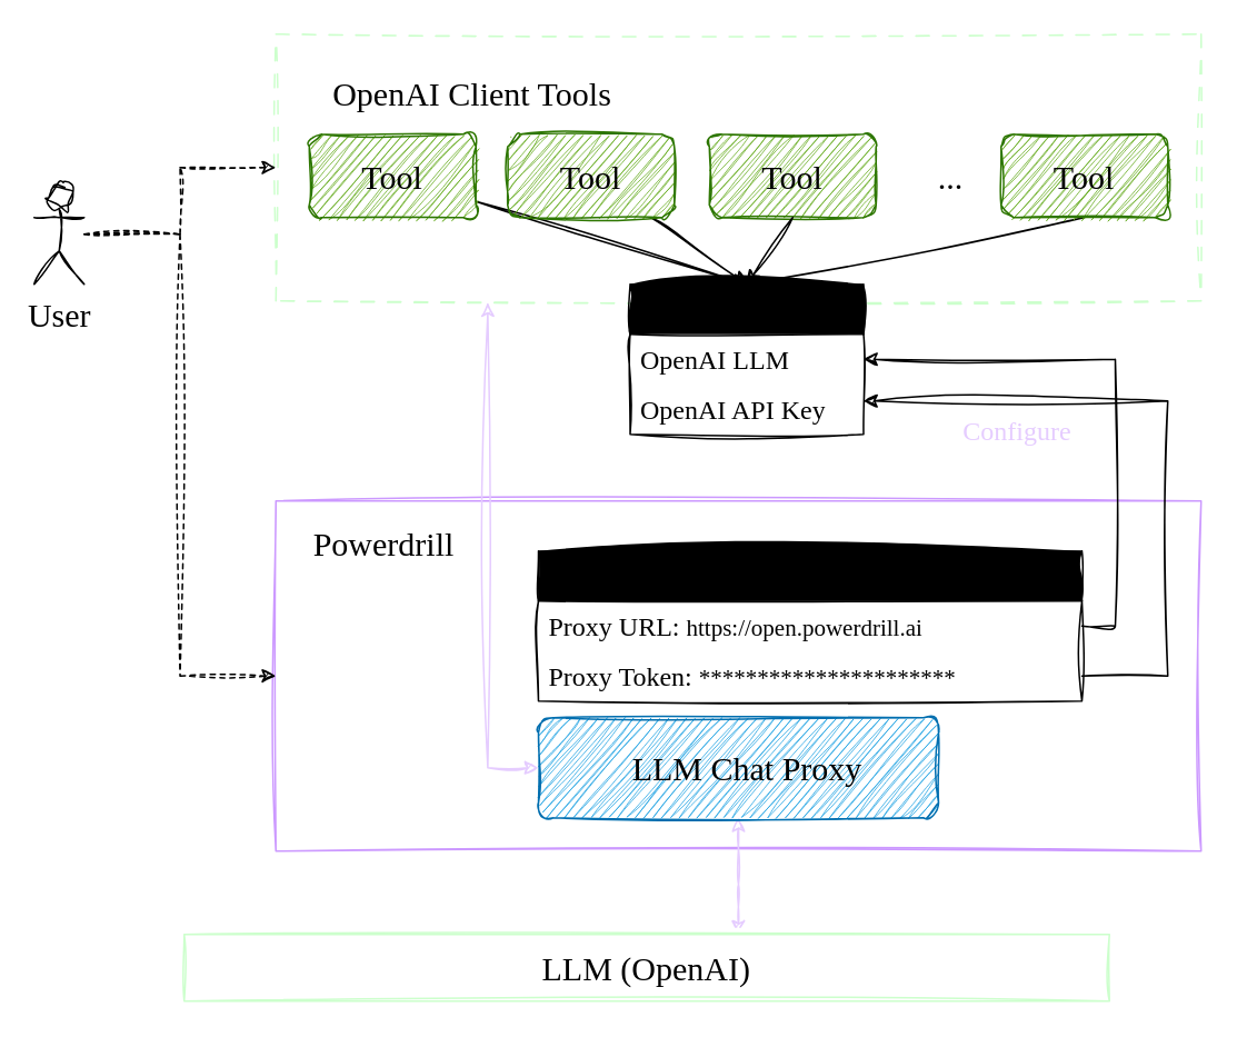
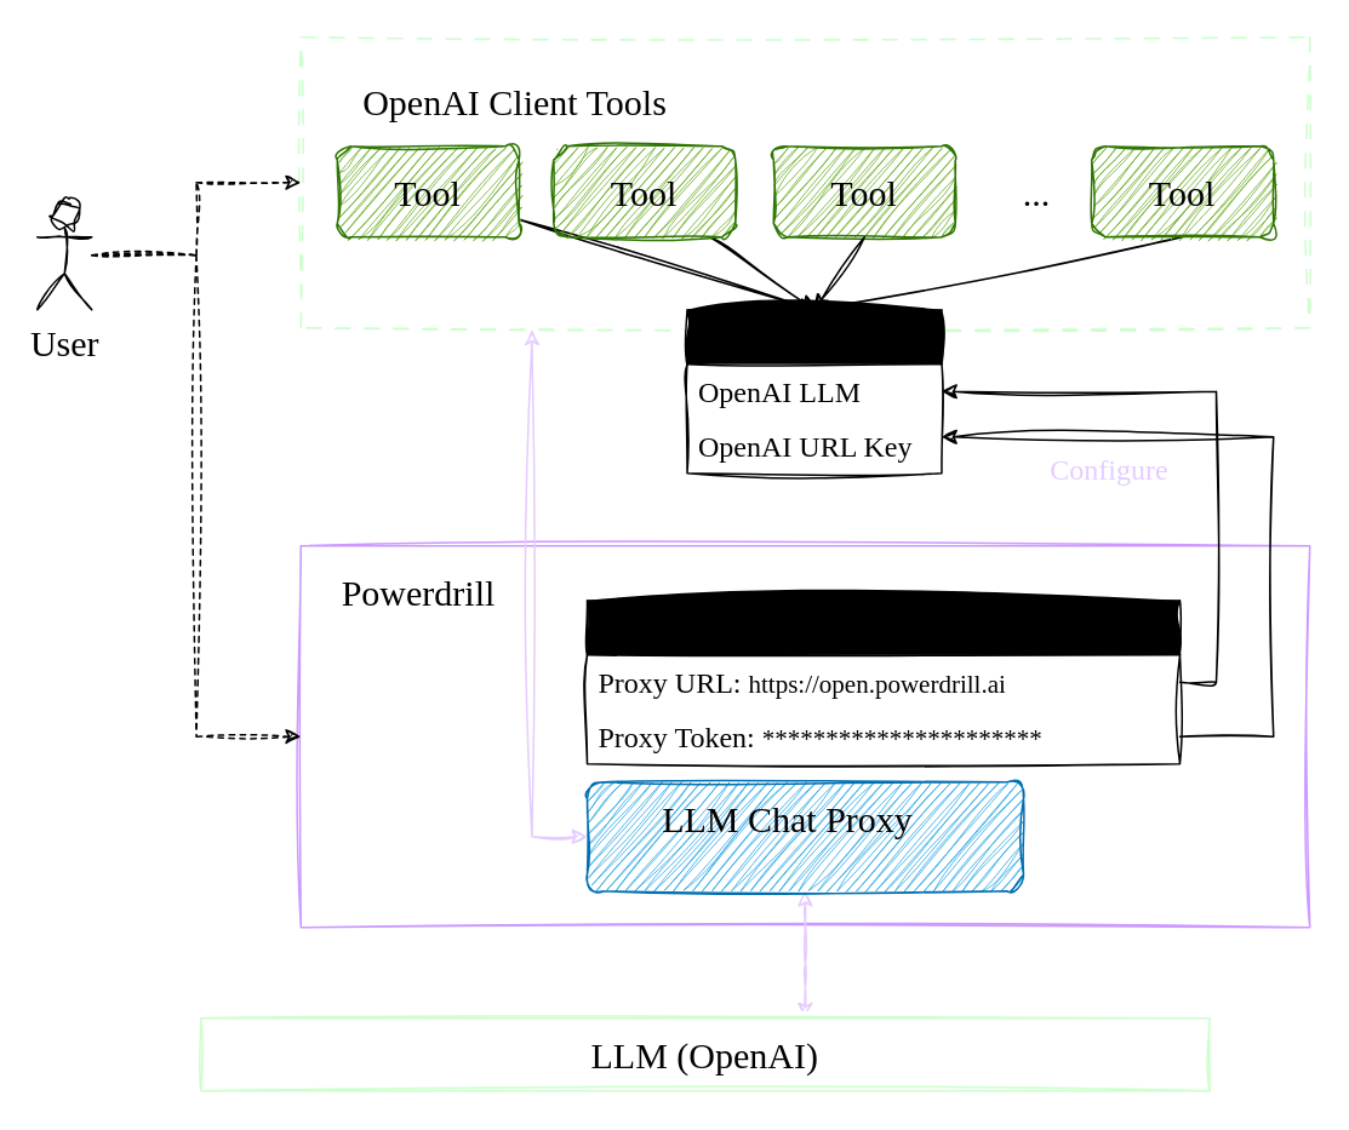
  <mxCell id="0" />
  <mxCell id="1" parent="0" />
  <mxCell id="2" value="" style="rounded=0;whiteSpace=wrap;html=1;sketch=1;hachureGap=4;jiggle=2;curveFitting=1;fontFamily=Architects Daughter;fontSource=https%3A%2F%2Ffonts.googleapis.com%2Fcss%3Ffamily%3DArchitects%2BDaughter;fontSize=20;strokeColor=#CC99FF;" parent="1" vertex="1"><mxGeometry x="165" y="300" width="555" height="210" as="geometry" /></mxCell>
  <mxCell id="3" style="edgeStyle=orthogonalEdgeStyle;rounded=0;sketch=1;hachureGap=4;jiggle=2;curveFitting=1;orthogonalLoop=1;jettySize=auto;html=1;entryX=0.229;entryY=1.006;entryDx=0;entryDy=0;entryPerimeter=0;fontFamily=Architects Daughter;fontSource=https%3A%2F%2Ffonts.googleapis.com%2Fcss%3Ffamily%3DArchitects%2BDaughter;fontSize=16;exitX=0;exitY=0.5;exitDx=0;exitDy=0;startArrow=classic;startFill=1;strokeColor=#E5CCFF;" edge="1" parent="1" source="5" target="8"><mxGeometry relative="1" as="geometry" /></mxCell>
  <mxCell id="4" style="edgeStyle=orthogonalEdgeStyle;rounded=0;sketch=1;hachureGap=4;jiggle=2;curveFitting=1;orthogonalLoop=1;jettySize=auto;html=1;fontFamily=Architects Daughter;fontSource=https%3A%2F%2Ffonts.googleapis.com%2Fcss%3Ffamily%3DArchitects%2BDaughter;fontSize=16;startArrow=classic;startFill=1;strokeColor=#E5CCFF;" edge="1" parent="1" source="5" target="35"><mxGeometry relative="1" as="geometry"><Array as="points"><mxPoint x="443" y="530" /><mxPoint x="443" y="530" /></Array></mxGeometry></mxCell>
  <mxCell id="5" value="" style="rounded=1;whiteSpace=wrap;html=1;sketch=1;curveFitting=1;jiggle=2;fillColor=#1ba1e2;fontColor=#ffffff;strokeColor=#006EAF;" parent="1" vertex="1"><mxGeometry x="322.5" y="430" width="240" height="60" as="geometry" /></mxCell>
- <mxCell id="6" value="LLM Chat Proxy" style="text;html=1;strokeColor=none;fillColor=none;align=center;verticalAlign=middle;whiteSpace=wrap;rounded=0;fontSize=20;fontFamily=Architects Daughter;" parent="1" vertex="1"><mxGeometry x="352.5" y="450" width="190" height="20" as="geometry" /></mxCell>
+ <mxCell id="6" value="LLM Chat Proxy" style="text;html=1;strokeColor=none;fillColor=none;align=center;verticalAlign=middle;whiteSpace=wrap;rounded=0;fontSize=20;fontFamily=Architects Daughter;" parent="1" vertex="1"><mxGeometry x="337.5" y="440" width="190" height="20" as="geometry" /></mxCell>
  <mxCell id="7" value="Powerdrill" style="text;html=1;strokeColor=none;fillColor=none;align=center;verticalAlign=middle;whiteSpace=wrap;rounded=0;fontSize=20;fontFamily=Architects Daughter;" parent="1" vertex="1"><mxGeometry x="200" y="310" width="60" height="30" as="geometry" /></mxCell>
  <mxCell id="8" value="" style="rounded=0;whiteSpace=wrap;html=1;sketch=1;hachureGap=4;jiggle=2;curveFitting=1;fontFamily=Architects Daughter;fontSource=https%3A%2F%2Ffonts.googleapis.com%2Fcss%3Ffamily%3DArchitects%2BDaughter;fontSize=20;strokeColor=#CCFFCC;dashed=1;dashPattern=8 8;" parent="1" vertex="1"><mxGeometry x="165" y="20" width="555" height="160" as="geometry" /></mxCell>
  <mxCell id="9" value="OpenAI Client Tools" style="text;html=1;strokeColor=none;fillColor=none;align=center;verticalAlign=middle;whiteSpace=wrap;rounded=0;fontSize=20;fontFamily=Architects Daughter;" parent="1" vertex="1"><mxGeometry x="170" y="40" width="226" height="30" as="geometry" /></mxCell>
  <mxCell id="10" style="rounded=0;sketch=1;hachureGap=4;jiggle=2;curveFitting=1;orthogonalLoop=1;jettySize=auto;html=1;entryX=0.5;entryY=0;entryDx=0;entryDy=0;fontFamily=Architects Daughter;fontSource=https%3A%2F%2Ffonts.googleapis.com%2Fcss%3Ffamily%3DArchitects%2BDaughter;fontSize=16;" parent="1" source="11" target="30" edge="1"><mxGeometry relative="1" as="geometry" /></mxCell>
  <mxCell id="11" value="" style="rounded=1;whiteSpace=wrap;html=1;sketch=1;curveFitting=1;jiggle=2;fillColor=#60a917;fontColor=#ffffff;strokeColor=#2D7600;" parent="1" vertex="1"><mxGeometry x="185" y="80" width="100" height="50" as="geometry" /></mxCell>
  <mxCell id="12" value="Tool" style="text;html=1;strokeColor=none;fillColor=none;align=center;verticalAlign=middle;whiteSpace=wrap;rounded=0;fontSize=20;fontFamily=Architects Daughter;" parent="1" vertex="1"><mxGeometry x="205" y="90" width="60" height="30" as="geometry" /></mxCell>
  <mxCell id="13" style="rounded=0;sketch=1;hachureGap=4;jiggle=2;curveFitting=1;orthogonalLoop=1;jettySize=auto;html=1;entryX=0.5;entryY=0;entryDx=0;entryDy=0;fontFamily=Architects Daughter;fontSource=https%3A%2F%2Ffonts.googleapis.com%2Fcss%3Ffamily%3DArchitects%2BDaughter;fontSize=16;" parent="1" source="14" target="30" edge="1"><mxGeometry relative="1" as="geometry" /></mxCell>
  <mxCell id="14" value="" style="rounded=1;whiteSpace=wrap;html=1;sketch=1;curveFitting=1;jiggle=2;fillColor=#60a917;fontColor=#ffffff;strokeColor=#2D7600;" parent="1" vertex="1"><mxGeometry x="304" y="80" width="100" height="50" as="geometry" /></mxCell>
  <mxCell id="15" value="Tool" style="text;html=1;strokeColor=none;fillColor=none;align=center;verticalAlign=middle;whiteSpace=wrap;rounded=0;fontSize=20;fontFamily=Architects Daughter;" parent="1" vertex="1"><mxGeometry x="324" y="90" width="60" height="30" as="geometry" /></mxCell>
  <mxCell id="16" value="" style="rounded=1;whiteSpace=wrap;html=1;sketch=1;curveFitting=1;jiggle=2;fillColor=#60a917;fontColor=#ffffff;strokeColor=#2D7600;" parent="1" vertex="1"><mxGeometry x="425" y="80" width="100" height="50" as="geometry" /></mxCell>
  <mxCell id="17" style="rounded=0;sketch=1;hachureGap=4;jiggle=2;curveFitting=1;orthogonalLoop=1;jettySize=auto;html=1;entryX=0.5;entryY=0;entryDx=0;entryDy=0;fontFamily=Architects Daughter;fontSource=https%3A%2F%2Ffonts.googleapis.com%2Fcss%3Ffamily%3DArchitects%2BDaughter;fontSize=16;exitX=0.5;exitY=1;exitDx=0;exitDy=0;" parent="1" source="16" target="30" edge="1"><mxGeometry relative="1" as="geometry" /></mxCell>
  <mxCell id="18" value="Tool" style="text;html=1;strokeColor=none;fillColor=none;align=center;verticalAlign=middle;whiteSpace=wrap;rounded=0;fontSize=20;fontFamily=Architects Daughter;" parent="1" vertex="1"><mxGeometry x="445" y="90" width="60" height="30" as="geometry" /></mxCell>
  <mxCell id="19" value="..." style="text;html=1;strokeColor=none;fillColor=none;align=center;verticalAlign=middle;whiteSpace=wrap;rounded=0;fontSize=20;fontFamily=Architects Daughter;" parent="1" vertex="1"><mxGeometry x="540" y="90" width="60" height="30" as="geometry" /></mxCell>
  <mxCell id="20" style="rounded=0;sketch=1;hachureGap=4;jiggle=2;curveFitting=1;orthogonalLoop=1;jettySize=auto;html=1;entryX=0.5;entryY=0;entryDx=0;entryDy=0;fontFamily=Architects Daughter;fontSource=https%3A%2F%2Ffonts.googleapis.com%2Fcss%3Ffamily%3DArchitects%2BDaughter;fontSize=16;exitX=0.5;exitY=1;exitDx=0;exitDy=0;" parent="1" source="21" target="30" edge="1"><mxGeometry relative="1" as="geometry" /></mxCell>
  <mxCell id="21" value="" style="rounded=1;whiteSpace=wrap;html=1;sketch=1;curveFitting=1;jiggle=2;fillColor=#60a917;fontColor=#ffffff;strokeColor=#2D7600;" parent="1" vertex="1"><mxGeometry x="600" y="80" width="100" height="50" as="geometry" /></mxCell>
  <mxCell id="22" style="edgeStyle=orthogonalEdgeStyle;rounded=0;sketch=1;hachureGap=4;jiggle=2;curveFitting=1;orthogonalLoop=1;jettySize=auto;html=1;entryX=0;entryY=0.5;entryDx=0;entryDy=0;fontFamily=Architects Daughter;fontSource=https%3A%2F%2Ffonts.googleapis.com%2Fcss%3Ffamily%3DArchitects%2BDaughter;fontSize=16;dashed=1;" parent="1" source="24" target="8" edge="1"><mxGeometry relative="1" as="geometry" /></mxCell>
  <mxCell id="23" style="edgeStyle=orthogonalEdgeStyle;rounded=0;sketch=1;hachureGap=4;jiggle=2;curveFitting=1;orthogonalLoop=1;jettySize=auto;html=1;entryX=0;entryY=0.5;entryDx=0;entryDy=0;fontFamily=Architects Daughter;fontSource=https%3A%2F%2Ffonts.googleapis.com%2Fcss%3Ffamily%3DArchitects%2BDaughter;fontSize=16;dashed=1;" parent="1" source="24" target="2" edge="1"><mxGeometry relative="1" as="geometry" /></mxCell>
  <mxCell id="24" value="User" style="shape=umlActor;verticalLabelPosition=bottom;verticalAlign=top;html=1;outlineConnect=0;sketch=1;hachureGap=4;jiggle=2;curveFitting=1;fontFamily=Architects Daughter;fontSource=https%3A%2F%2Ffonts.googleapis.com%2Fcss%3Ffamily%3DArchitects%2BDaughter;fontSize=20;" parent="1" vertex="1"><mxGeometry x="20" y="110" width="30" height="60" as="geometry" /></mxCell>
  <mxCell id="25" value="&lt;span style=&quot;font-size: 16px;&quot;&gt;Configure&lt;/span&gt;" style="text;html=1;strokeColor=none;fillColor=none;align=center;verticalAlign=middle;whiteSpace=wrap;rounded=0;fontSize=20;fontFamily=Architects Daughter;fontColor=#E5CCFF;" parent="1" vertex="1"><mxGeometry x="580" y="241" width="60" height="30" as="geometry" /></mxCell>
  <mxCell id="26" value="Settings" style="swimlane;fontStyle=0;childLayout=stackLayout;horizontal=1;startSize=30;horizontalStack=0;resizeParent=1;resizeParentMax=0;resizeLast=0;collapsible=1;marginBottom=0;whiteSpace=wrap;html=1;sketch=1;hachureGap=4;jiggle=2;curveFitting=1;fontFamily=Architects Daughter;fontSource=https%3A%2F%2Ffonts.googleapis.com%2Fcss%3Ffamily%3DArchitects%2BDaughter;fontSize=16;fillStyle=solid;fillColor=#000000;" parent="1" vertex="1"><mxGeometry x="322.5" y="330" width="326" height="90" as="geometry" /></mxCell>
  <mxCell id="27" value="Proxy URL:&amp;nbsp;&lt;font style=&quot;font-size: 14px;&quot;&gt;https://open.powerdrill.ai&lt;/font&gt;" style="text;strokeColor=none;fillColor=none;align=left;verticalAlign=middle;spacingLeft=4;spacingRight=4;overflow=hidden;points=[[0,0.5],[1,0.5]];portConstraint=eastwest;rotatable=0;whiteSpace=wrap;html=1;fontSize=16;fontFamily=Architects Daughter;" parent="26" vertex="1"><mxGeometry y="30" width="326" height="30" as="geometry" /></mxCell>
  <mxCell id="28" value="Proxy Token:&amp;nbsp;&lt;font style=&quot;font-size: 14px;&quot;&gt;**********************&lt;/font&gt;" style="text;strokeColor=none;fillColor=none;align=left;verticalAlign=middle;spacingLeft=4;spacingRight=4;overflow=hidden;points=[[0,0.5],[1,0.5]];portConstraint=eastwest;rotatable=0;whiteSpace=wrap;html=1;fontSize=16;fontFamily=Architects Daughter;" parent="26" vertex="1"><mxGeometry y="60" width="326" height="30" as="geometry" /></mxCell>
  <mxCell id="29" value="Tool" style="text;html=1;strokeColor=none;fillColor=none;align=center;verticalAlign=middle;whiteSpace=wrap;rounded=0;fontSize=20;fontFamily=Architects Daughter;" parent="1" vertex="1"><mxGeometry x="620" y="90" width="60" height="30" as="geometry" /></mxCell>
  <mxCell id="30" value="Settings" style="swimlane;fontStyle=0;childLayout=stackLayout;horizontal=1;startSize=30;horizontalStack=0;resizeParent=1;resizeParentMax=0;resizeLast=0;collapsible=1;marginBottom=0;whiteSpace=wrap;html=1;sketch=1;hachureGap=4;jiggle=2;curveFitting=1;fontFamily=Architects Daughter;fontSource=https%3A%2F%2Ffonts.googleapis.com%2Fcss%3Ffamily%3DArchitects%2BDaughter;fontSize=16;fillStyle=solid;fillColor=#000000;" parent="1" vertex="1"><mxGeometry x="377.5" y="170" width="140" height="90" as="geometry" /></mxCell>
  <mxCell id="31" value="OpenAI LLM" style="text;strokeColor=none;fillColor=none;align=left;verticalAlign=middle;spacingLeft=4;spacingRight=4;overflow=hidden;points=[[0,0.5],[1,0.5]];portConstraint=eastwest;rotatable=0;whiteSpace=wrap;html=1;fontSize=16;fontFamily=Architects Daughter;" parent="30" vertex="1"><mxGeometry y="30" width="140" height="30" as="geometry" /></mxCell>
- <mxCell id="32" value="OpenAI API Key" style="text;strokeColor=none;fillColor=none;align=left;verticalAlign=middle;spacingLeft=4;spacingRight=4;overflow=hidden;points=[[0,0.5],[1,0.5]];portConstraint=eastwest;rotatable=0;whiteSpace=wrap;html=1;fontSize=16;fontFamily=Architects Daughter;" parent="30" vertex="1"><mxGeometry y="60" width="140" height="30" as="geometry" /></mxCell>
+ <mxCell id="32" value="OpenAI URL Key" style="text;strokeColor=none;fillColor=none;align=left;verticalAlign=middle;spacingLeft=4;spacingRight=4;overflow=hidden;points=[[0,0.5],[1,0.5]];portConstraint=eastwest;rotatable=0;whiteSpace=wrap;html=1;fontSize=16;fontFamily=Architects Daughter;" parent="30" vertex="1"><mxGeometry y="60" width="140" height="30" as="geometry" /></mxCell>
  <mxCell id="33" style="edgeStyle=orthogonalEdgeStyle;rounded=0;sketch=1;hachureGap=4;jiggle=2;curveFitting=1;orthogonalLoop=1;jettySize=auto;html=1;fontFamily=Architects Daughter;fontSource=https%3A%2F%2Ffonts.googleapis.com%2Fcss%3Ffamily%3DArchitects%2BDaughter;fontSize=16;entryX=1;entryY=0.5;entryDx=0;entryDy=0;startArrow=classic;startFill=1;endArrow=none;endFill=0;" parent="1" source="31" target="27" edge="1"><mxGeometry relative="1" as="geometry" /></mxCell>
  <mxCell id="34" style="edgeStyle=orthogonalEdgeStyle;rounded=0;sketch=1;hachureGap=4;jiggle=2;curveFitting=1;orthogonalLoop=1;jettySize=auto;html=1;entryX=1;entryY=0.5;entryDx=0;entryDy=0;fontFamily=Architects Daughter;fontSource=https%3A%2F%2Ffonts.googleapis.com%2Fcss%3Ffamily%3DArchitects%2BDaughter;fontSize=16;startArrow=classic;startFill=1;endArrow=none;endFill=0;" parent="1" source="32" target="28" edge="1"><mxGeometry relative="1" as="geometry"><Array as="points"><mxPoint x="700" y="240" /><mxPoint x="700" y="405" /></Array></mxGeometry></mxCell>
  <mxCell id="35" value="LLM (OpenAI)" style="rounded=0;whiteSpace=wrap;html=1;sketch=1;hachureGap=4;jiggle=2;curveFitting=1;fontFamily=Architects Daughter;fontSource=https%3A%2F%2Ffonts.googleapis.com%2Fcss%3Ffamily%3DArchitects%2BDaughter;fontSize=20;strokeColor=#CCFFCC;" vertex="1" parent="1"><mxGeometry x="110" y="560" width="555" height="40" as="geometry" /></mxCell>
